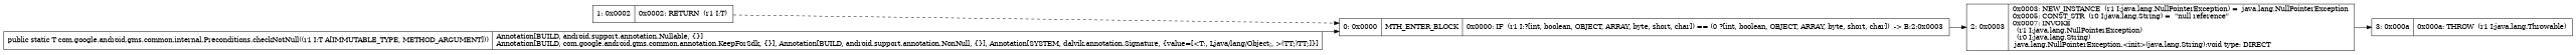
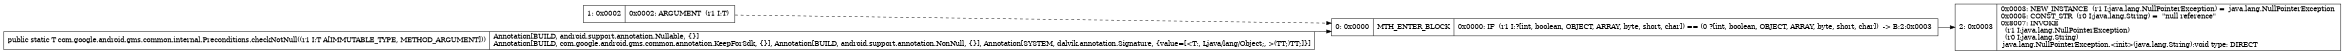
  digraph {
    rankdir=LR
    node [shape=record]
    n1 [label="{0\:\ 0x0000|MTH_ENTER_BLOCK\l|0x0000: IF  (r1 I:?[int, boolean, OBJECT, ARRAY, byte, short, char]) == (0 ?[int, boolean, OBJECT, ARRAY, byte, short, char])  \-\> B:2:0x0003 \l}"]
-   n2 [label="{2\:\ 0x0003|0x0003: NEW_INSTANCE  (r1 I:java.lang.NullPointerException) =  java.lang.NullPointerException \l0x0005: CONST_STR  (r0 I:java.lang.String) =  \"null reference\" \l0x0007: INVOKE  \l  (r1 I:java.lang.NullPointerException)\l  (r0 I:java.lang.String)\l java.lang.NullPointerException.\<init\>(java.lang.String):void type: DIRECT \l}"]
-   n3 [label="{1\:\ 0x0002|0x0002: RETURN  (r1 I:T) \l}"]
-   n4 [label="{3\:\ 0x000a|0x000a: THROW  (r1 I:java.lang.Throwable) \l}"]
+   n2 [label="{2\:\ 0x0003|0x0003: NEW_INSTANCE  (r1 I:java.lang.NullPointerException) =  java.lang.NullPointerException \l0x0005: CONST_STR  (r0 I:java.lang.String) =  \"null reference\" \l0x8007: INVOKE  \l  (r1 I:java.lang.NullPointerException)\l  (r0 I:java.lang.String)\l java.lang.NullPointerException.\<init\>(java.lang.String):void type: DIRECT \l}"]
+   n3 [label="{1\:\ 0x0002|0x0002: ARGUMENT  (r1 I:T) \l}"]
    n5 [label="{public static T com.google.android.gms.common.internal.Preconditions.checkNotNull((r1 I:T A[IMMUTABLE_TYPE, METHOD_ARGUMENT]))  | Annotation[BUILD, android.support.annotation.Nullable, \{\}]\lAnnotation[BUILD, com.google.android.gms.common.annotation.KeepForSdk, \{\}], Annotation[BUILD, android.support.annotation.NonNull, \{\}], Annotation[SYSTEM, dalvik.annotation.Signature, \{value=[\<T:, Ljava\/lang\/Object;, \>(TT;)TT;]\}]\l}"]
    n1 -> n2
-   n2 -> n4
    n3 -> n1 [style=dashed]
    n5 -> n1
  }
